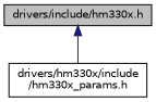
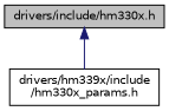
  digraph {
    node [color=black fontname=Helvetica fontsize=10 shape=record style=filled]
    n1 [fillcolor=grey75 fontcolor=black height=0.2 label="drivers/include/hm330x.h" width=0.4]
-   n2 [fillcolor=white height=0.2 label="drivers/hm330x/include\l/hm330x_params.h" width=0.4]
+   n2 [fillcolor=white height=0.2 label="drivers/hm339x/include\l/hm330x_params.h" width=0.4]
    n1 -> n2 [color=midnightblue dir=back fontname=Helvetica fontsize=10 labelfontname=Helvetica labelfontsize=10 style=solid]
  }
